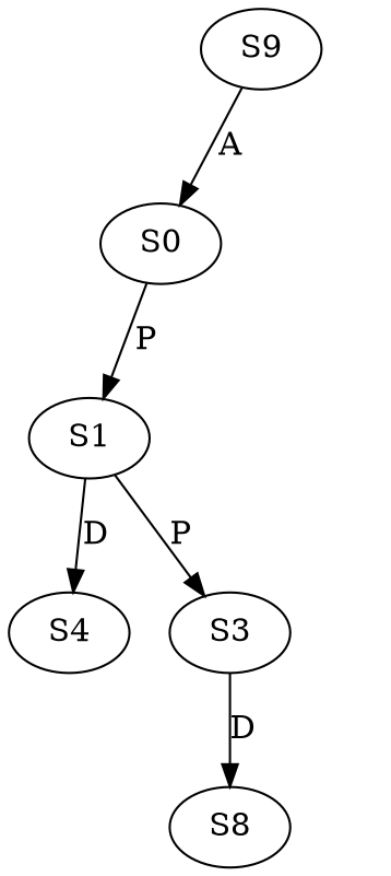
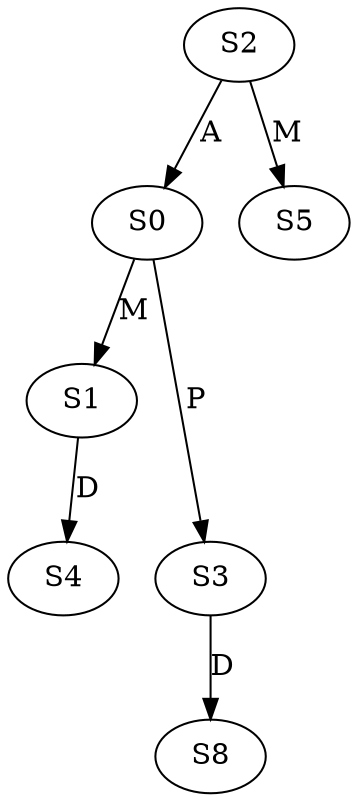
  strict digraph {
    S0
    S1
    S3
    S4
-   S2 [label=S9]
+   S2
+   S5
    n7 [label=S8]
-   S0 -> S1 [label=P]
-   S1 -> S3 [label=P]
+   S0 -> S1 [label=M]
+   S0 -> S3 [label=P]
    S1 -> S4 [label=D]
    S3 -> n7 [label=D]
    S2 -> S0 [label=A]
+   S2 -> S5 [label=M]
  }
